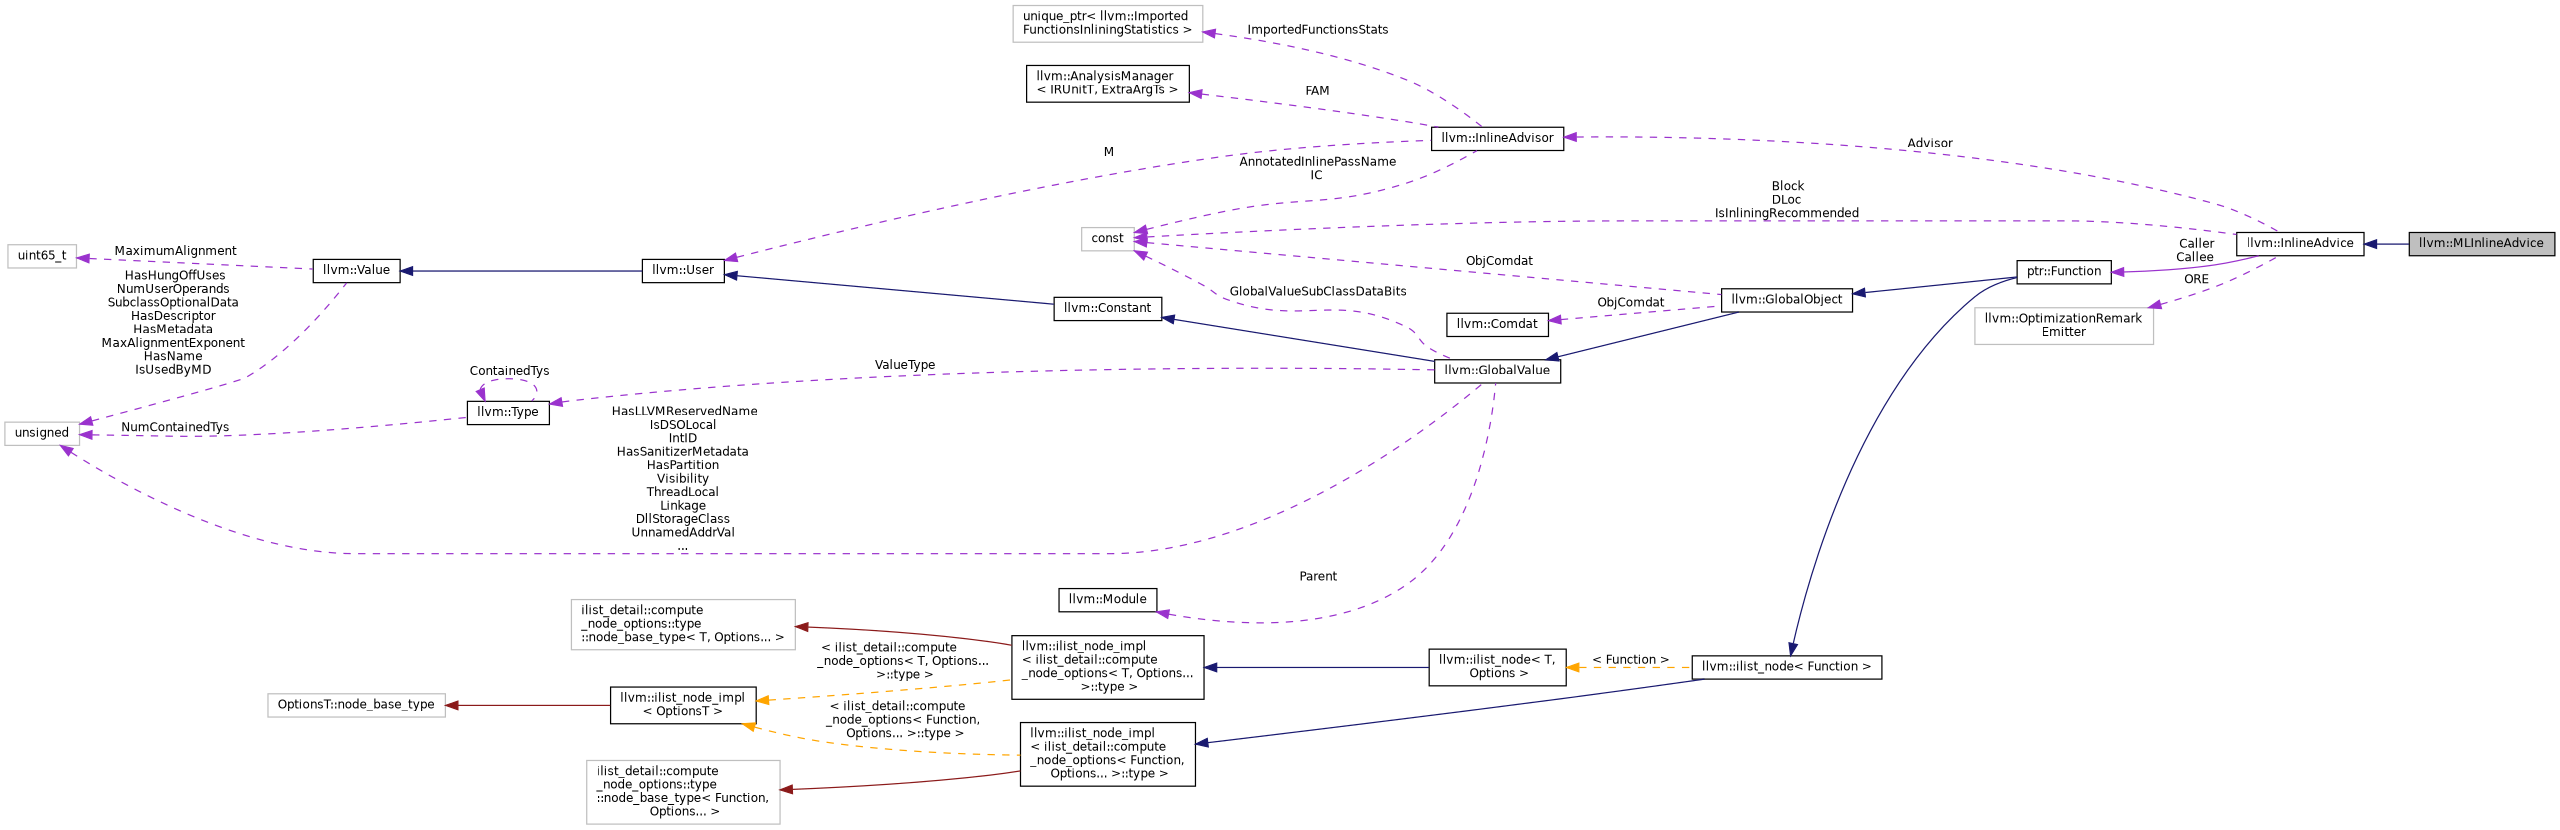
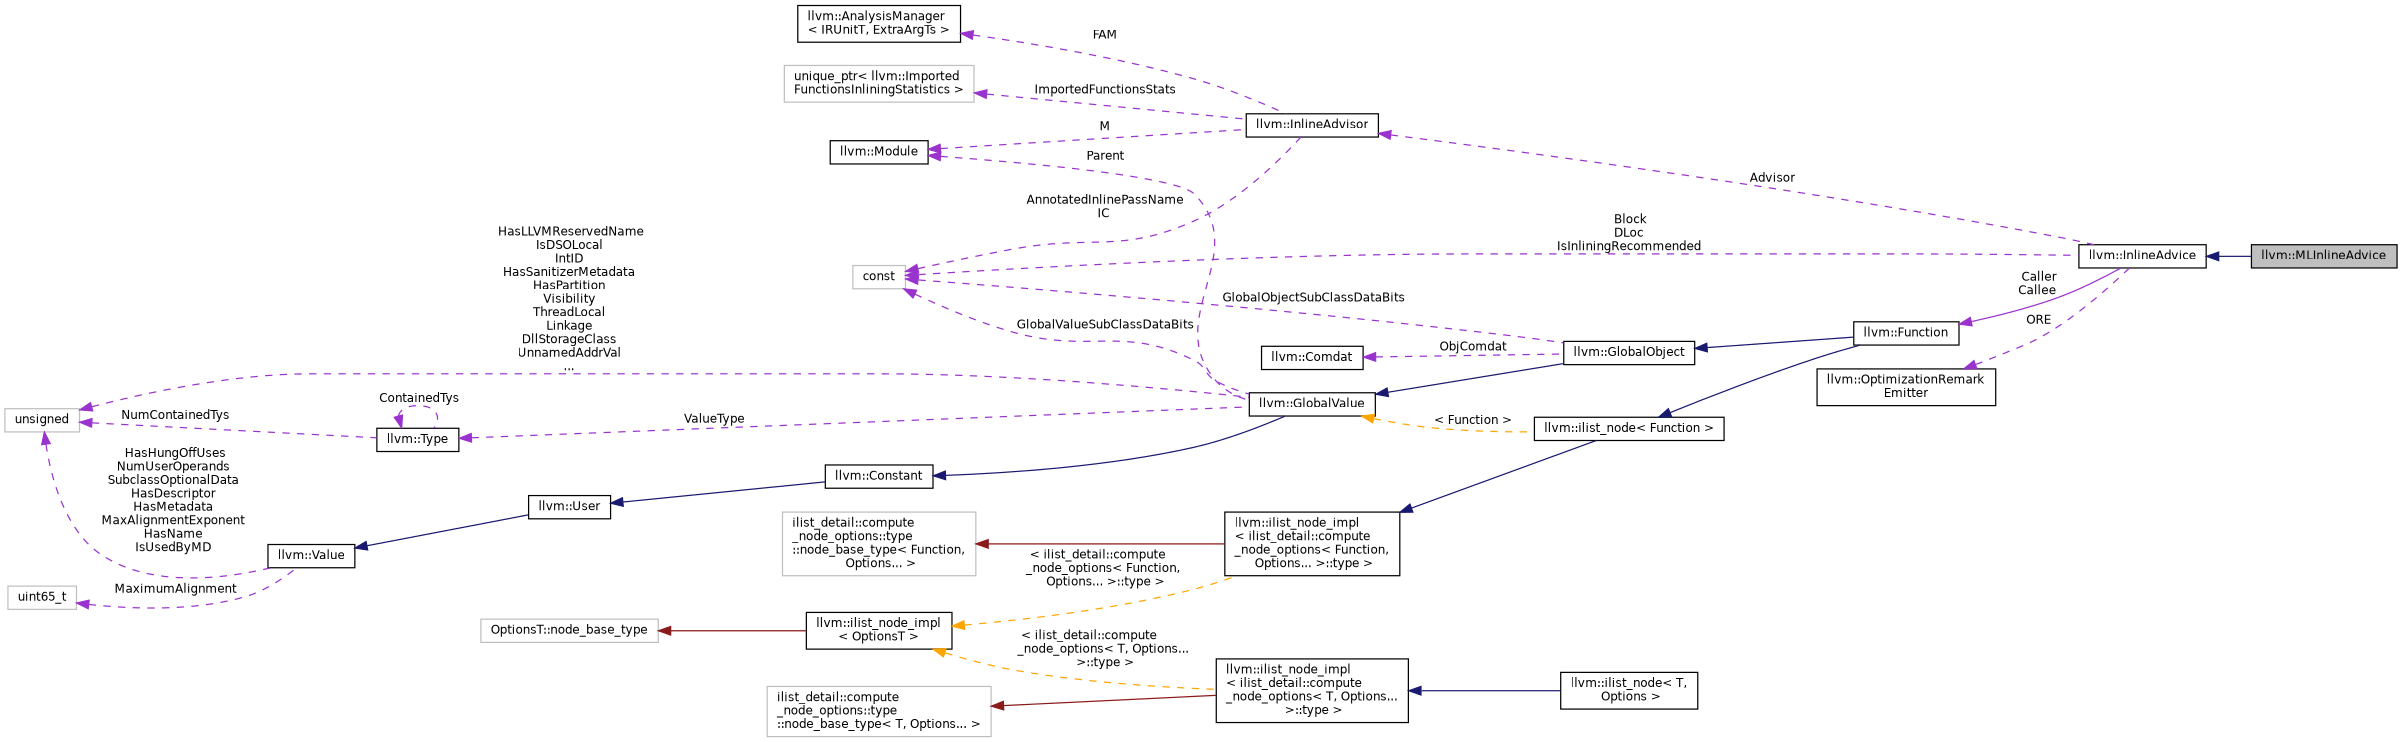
  digraph {
    rankdir=LR
    node [color=black fontname=Helvetica fontsize=10 shape=record]
    edge [color=darkorchid3 dir=back fontname=Helvetica fontsize=10 labelfontname=Helvetica labelfontsize=10 style=dashed]
    n1 [fillcolor=grey75 fontcolor=black height=0.2 label="llvm::MLInlineAdvice" style=filled width=0.4]
    n2 [height=0.2 label="llvm::InlineAdvice" width=0.4]
    n3 [height=0.2 label="llvm::InlineAdvisor" width=0.4]
    n4 [color=grey75 height=0.2 label="unique_ptr\< llvm::Imported\lFunctionsInliningStatistics \>" width=0.4]
    n5 [height=0.2 label="llvm::AnalysisManager\l\< IRUnitT, ExtraArgTs \>" width=0.4]
    n6 [height=0.2 label="llvm::Module" width=0.4]
    n7 [height=0.2 label="llvm::GlobalValue" width=0.4]
    n8 [height=0.2 label="llvm::GlobalObject" width=0.4]
    n9 [color=grey75 height=0.2 label=const width=0.4]
-   n10 [height=0.2 label="ptr::Function" width=0.4]
-   n11 [color=grey75 height=0.2 label="llvm::OptimizationRemark\lEmitter" width=0.4]
+   n10 [height=0.2 label="llvm::Function" width=0.4]
+   n11 [height=0.2 label="llvm::OptimizationRemark\lEmitter" width=0.4]
    n12 [height=0.2 label="llvm::Constant" width=0.4]
    n13 [height=0.2 label="llvm::User" width=0.4]
    n14 [height=0.2 label="llvm::Value" width=0.4]
    n15 [color=grey75 height=0.2 label=uint65_t width=0.4]
    n16 [color=grey75 height=0.2 label=unsigned width=0.4]
    n17 [height=0.2 label="llvm::Type" width=0.4]
    n18 [height=0.2 label="llvm::Comdat" width=0.4]
    n19 [height=0.2 label="llvm::ilist_node\< Function \>" width=0.4]
    n20 [height=0.2 label="llvm::ilist_node_impl\l\< ilist_detail::compute\l_node_options\< Function,\l Options... \>::type \>" width=0.4]
    n21 [color=grey75 height=0.2 label="ilist_detail::compute\l_node_options::type \l::node_base_type\< Function,\l Options... \>" width=0.4]
    n22 [height=0.2 label="llvm::ilist_node_impl\l\< OptionsT \>" width=0.4]
    n23 [height=0.2 label="llvm::ilist_node_impl\l\< ilist_detail::compute\l_node_options\< T, Options...\l \>::type \>" width=0.4]
    n24 [height=0.2 label="llvm::ilist_node\< T,\l Options \>" width=0.4]
    n25 [color=grey75 height=0.2 label="OptionsT::node_base_type" width=0.4]
    n26 [color=grey75 height=0.2 label="ilist_detail::compute\l_node_options::type \l::node_base_type\< T, Options... \>" width=0.4]
    n2 -> n1 [color=midnightblue style=solid]
    n3 -> n2 [label=" Advisor"]
    n4 -> n3 [label=" ImportedFunctionsStats"]
    n5 -> n3 [label=" FAM"]
-   n13 -> n3 [label=" M"]
+   n6 -> n3 [label=" M"]
    n6 -> n7 [label=" Parent"]
    n7 -> n8 [color=midnightblue style=solid]
    n8 -> n10 [color=midnightblue style=solid]
    n9 -> n2 [label=" Block\nDLoc\nIsInliningRecommended"]
    n9 -> n3 [label=" AnnotatedInlinePassName\nIC"]
    n9 -> n7 [label=" GlobalValueSubClassDataBits"]
-   n9 -> n8 [label=" ObjComdat"]
+   n9 -> n8 [label=" GlobalObjectSubClassDataBits"]
    n10 -> n2 [label=" Caller\nCallee" style=solid]
    n11 -> n2 [label=" ORE"]
    n12 -> n7 [color=midnightblue style=solid]
    n13 -> n12 [color=midnightblue style=solid]
    n14 -> n13 [color=midnightblue style=solid]
    n15 -> n14 [label=" MaximumAlignment"]
    n16 -> n7 [label=" HasLLVMReservedName\nIsDSOLocal\nIntID\nHasSanitizerMetadata\nHasPartition\nVisibility\nThreadLocal\nLinkage\nDllStorageClass\nUnnamedAddrVal\n..."]
    n16 -> n14 [label=" HasHungOffUses\nNumUserOperands\nSubclassOptionalData\nHasDescriptor\nHasMetadata\nMaxAlignmentExponent\nHasName\nIsUsedByMD"]
    n16 -> n17 [label=" NumContainedTys"]
    n17 -> n7 [label=" ValueType"]
    n17 -> n17 [label=" ContainedTys"]
    n18 -> n8 [label=" ObjComdat"]
    n19 -> n10 [color=midnightblue style=solid]
    n20 -> n19 [color=midnightblue style=solid]
    n21 -> n20 [color=firebrick4 style=solid]
    n22 -> n20 [color=orange label=" \< ilist_detail::compute\l_node_options\< Function,\l Options... \>::type \>"]
    n22 -> n23 [color=orange label=" \< ilist_detail::compute\l_node_options\< T, Options...\l \>::type \>"]
    n23 -> n24 [color=midnightblue style=solid]
-   n24 -> n19 [color=orange label=" \< Function \>"]
+   n7 -> n19 [color=orange label=" \< Function \>"]
    n25 -> n22 [color=firebrick4 style=solid]
    n26 -> n23 [color=firebrick4 style=solid]
  }
